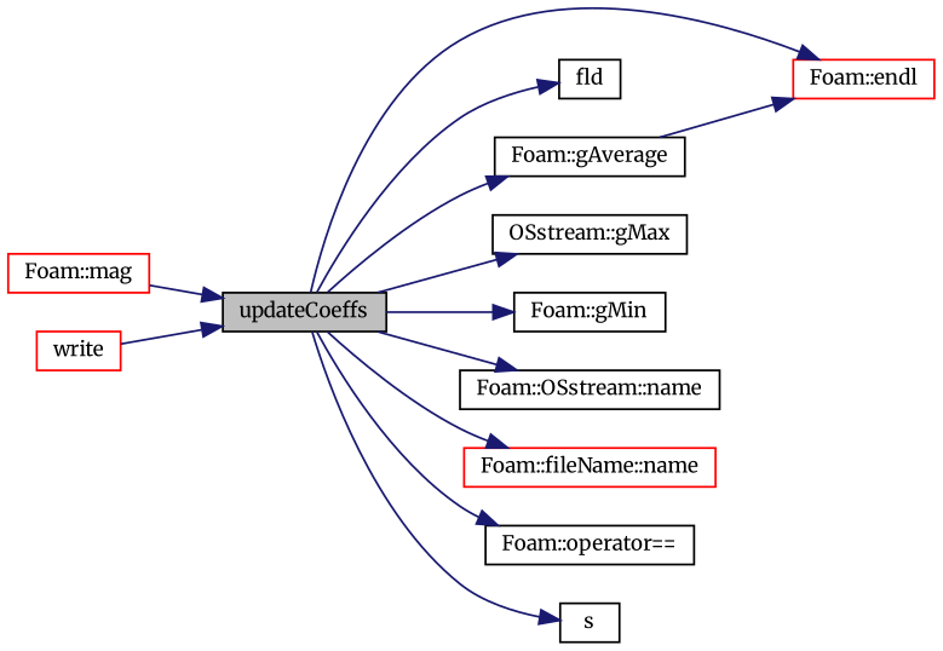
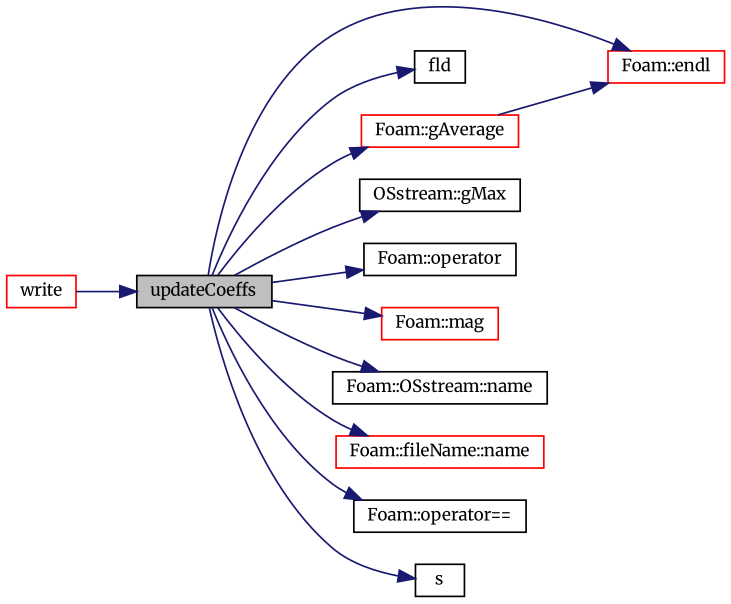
  digraph {
    fontname=Merriweather
    rankdir=LR
    node [color=black fontname=Merriweather fontsize=10 shape=record]
    edge [color=midnightblue fontname=Merriweather fontsize=10 labelfontname=FreeSans labelfontsize=10 style=solid]
    n1 [fillcolor=grey75 fontcolor=black height=0.2 label=updateCoeffs style=filled width=0.4]
    n2 [color=red height=0.2 label="Foam::endl" width=0.4]
    n3 [height=0.2 label=fld width=0.4]
-   n4 [height=0.2 label="Foam::gAverage" width=0.4]
+   n4 [color=red height=0.2 label="Foam::gAverage" width=0.4]
    n5 [height=0.2 label="OSstream::gMax" width=0.4]
-   n6 [height=0.2 label="Foam::gMin" width=0.4]
+   n6 [height=0.2 label="Foam::operator" width=0.4]
    n7 [color=red height=0.2 label="Foam::mag" width=0.4]
    n8 [height=0.2 label="Foam::OSstream::name" width=0.4]
    n9 [color=red height=0.2 label="Foam::fileName::name" width=0.4]
    n10 [height=0.2 label="Foam::operator==" width=0.4]
    n11 [height=0.2 label=s width=0.4]
    n12 [color=red height=0.2 label=write width=0.4]
    n1 -> n2
    n1 -> n3
    n1 -> n4
    n1 -> n5
    n1 -> n6
-   n7 -> n1
+   n1 -> n7
    n1 -> n8
    n1 -> n9
    n1 -> n10
    n1 -> n11
    n4 -> n2
    n12 -> n1
  }
